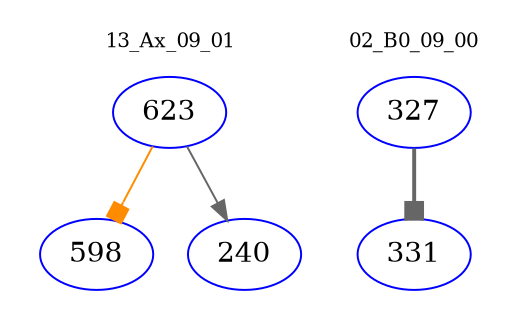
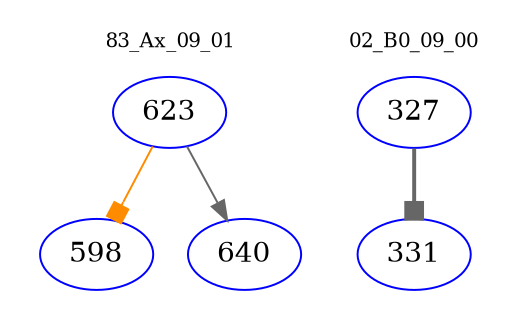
  digraph {
    node [color=blue]
    edge [arrowhead=box color=gray40 style=solid]
    n1 [label=623]
    n2 [label=598]
-   n3 [label=240]
+   n3 [label=640]
    n4 [label=327]
    n5 [label=331]
    subgraph cluster_1 {
      color=white
      fontsize=10
-     label="13_Ax_09_01"
+     label="83_Ax_09_01"
      n1
      n2
      n3
    }
    subgraph cluster_2 {
      color=white
      fontsize=10
      label="02_B0_09_00"
      n4
      n5
    }
    n1 -> n2 [color=darkorange]
    n1 -> n3 [arrowhead=normal]
    n4 -> n5 [style=bold]
  }
